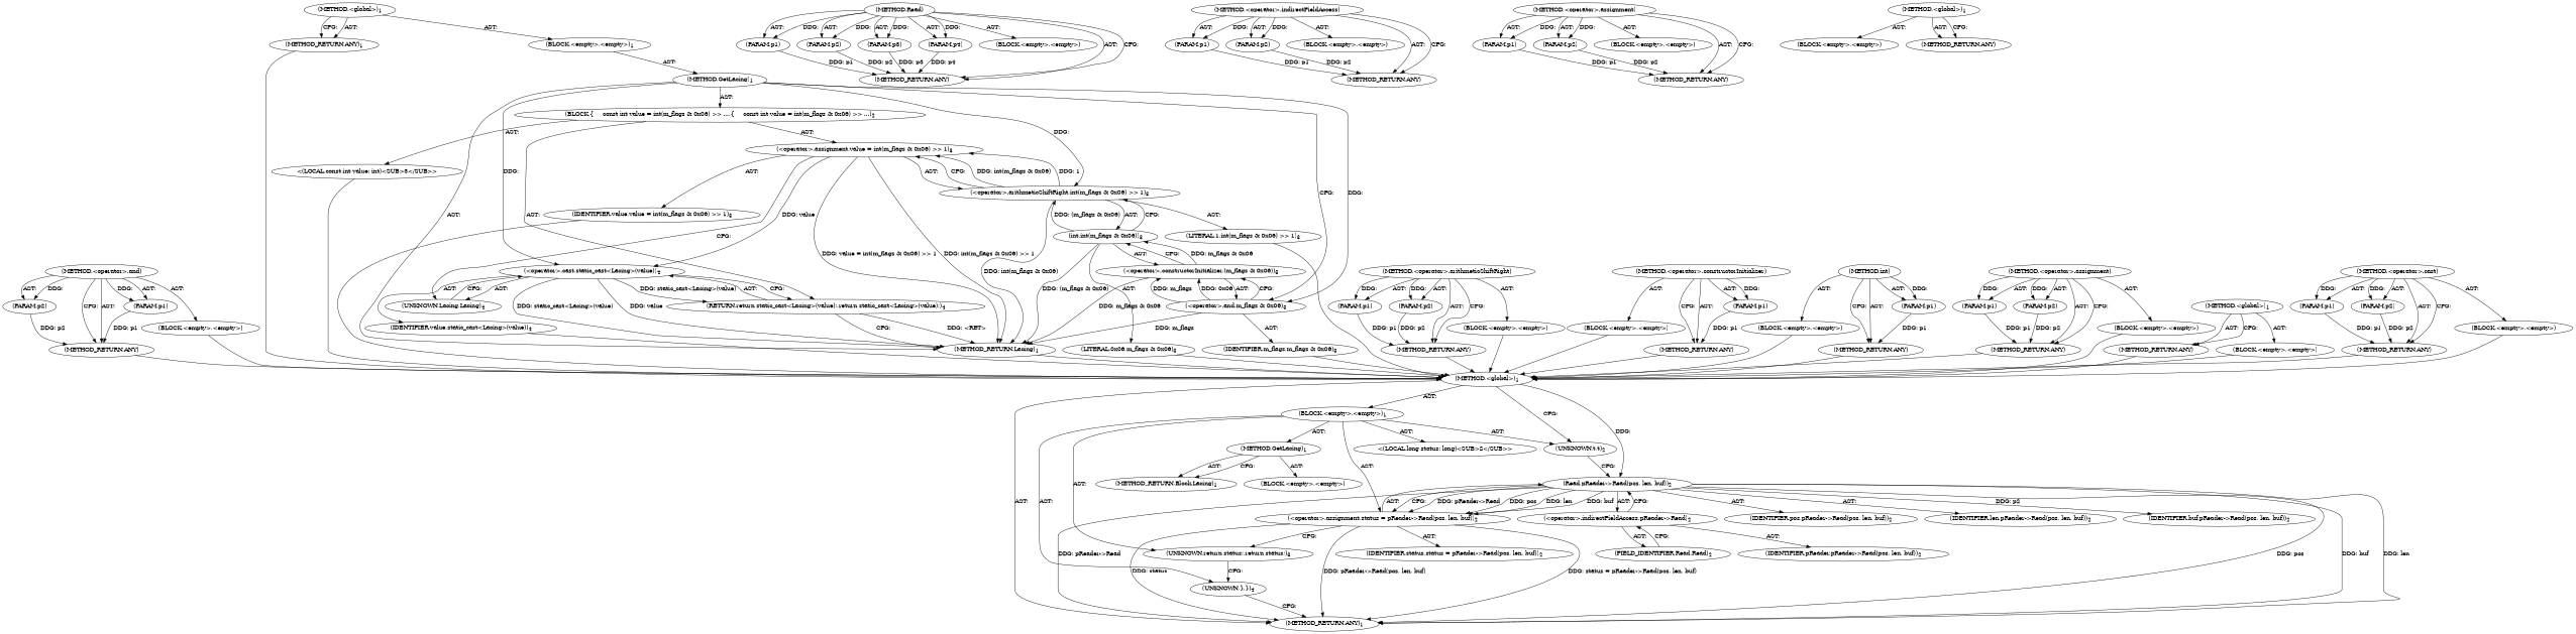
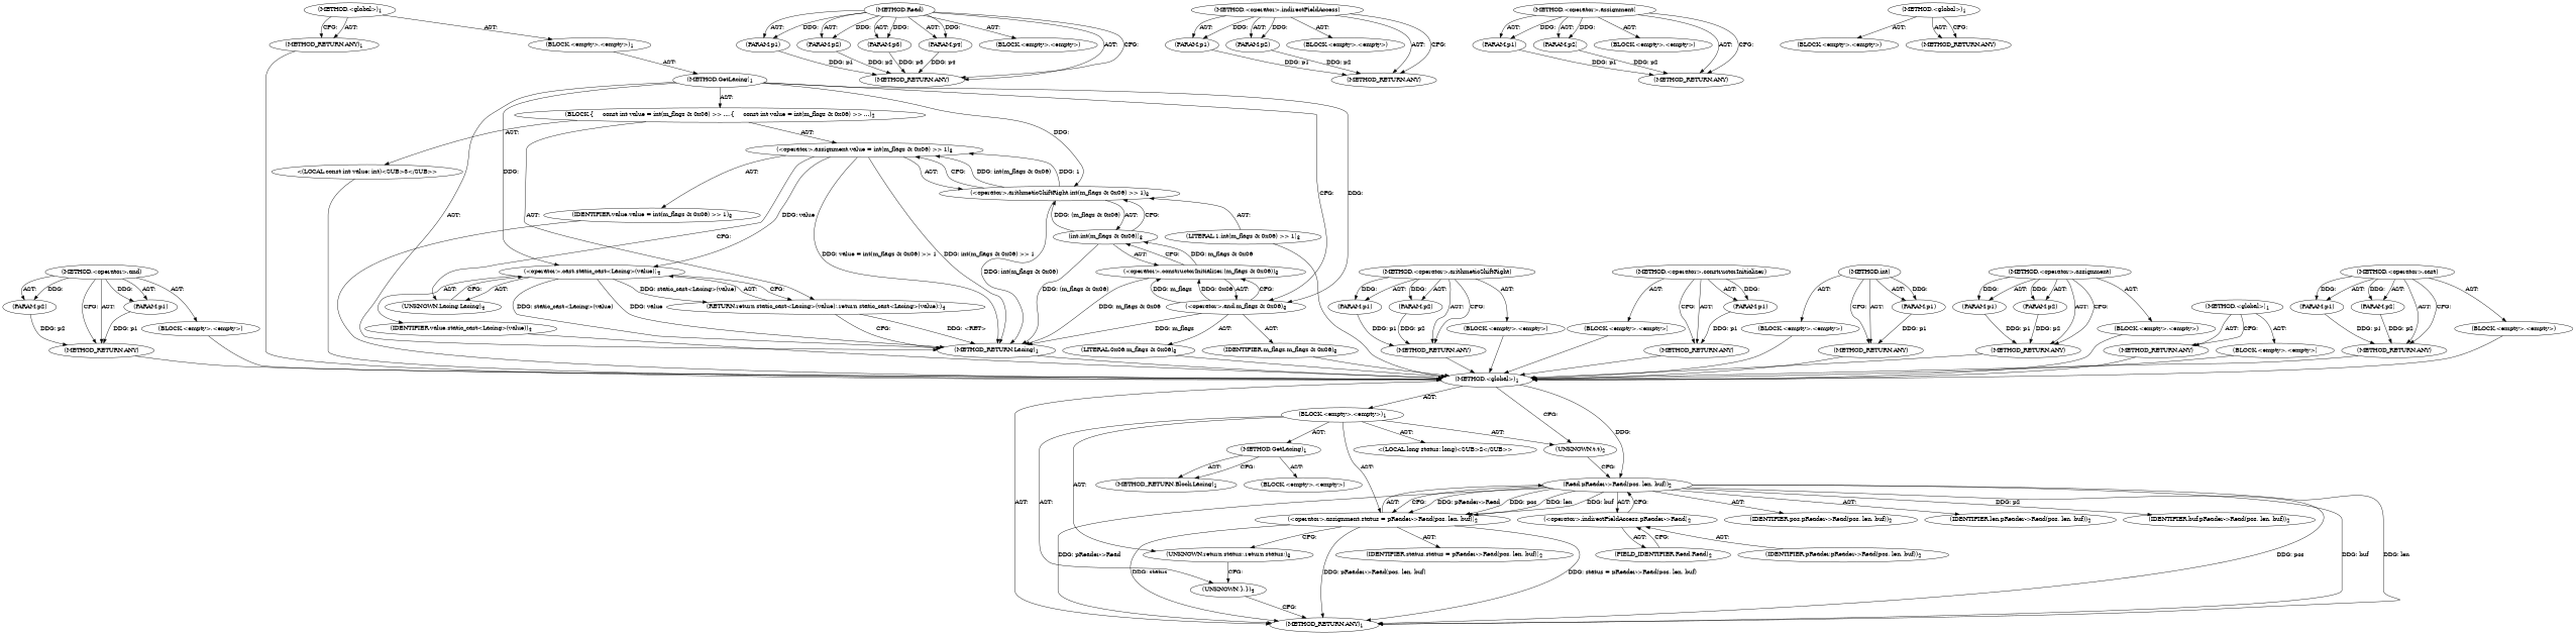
  digraph {
    n1 [label=<(METHOD,&lt;operator&gt;.and)>]
    n2 [label=<(PARAM,p1)>]
    n3 [label=<(PARAM,p2)>]
    n4 [label=<(BLOCK,&lt;empty&gt;,&lt;empty&gt;)>]
    n5 [label=<(METHOD_RETURN,ANY)>]
    n6 [label=<(METHOD,&lt;global&gt;)<SUB>1</SUB>>]
    n7 [label=<(BLOCK,&lt;empty&gt;,&lt;empty&gt;)<SUB>1</SUB>>]
    n8 [label=<(UNKNOWN,t,t)<SUB>2</SUB>>]
    n9 [label=<(Read,pReader-&gt;Read(pos, len, buf))<SUB>2</SUB>>]
    n10 [label=<(METHOD_RETURN,ANY)<SUB>1</SUB>>]
    n11 [label=<(METHOD,&lt;global&gt;)<SUB>1</SUB>>]
    n12 [label=<(BLOCK,&lt;empty&gt;,&lt;empty&gt;)<SUB>1</SUB>>]
    n13 [label=<(METHOD_RETURN,ANY)<SUB>1</SUB>>]
    n14 [label=<(METHOD,GetLacing)<SUB>1</SUB>>]
    n15 [label=<(BLOCK,{     const int value = int(m_flags &amp; 0x06) &gt;&gt; ...,{     const int value = int(m_flags &amp; 0x06) &gt;&gt; ...)<SUB>2</SUB>>]
    n16 [label=<(&lt;operator&gt;.arithmeticShiftRight,int(m_flags &amp; 0x06) &gt;&gt; 1)<SUB>3</SUB>>]
    n17 [label=<(&lt;operator&gt;.and,m_flags &amp; 0x06)<SUB>3</SUB>>]
    n18 [label=<(&lt;operator&gt;.cast,static_cast&lt;Lacing&gt;(value))<SUB>4</SUB>>]
    n19 [label=<(METHOD_RETURN,Lacing)<SUB>1</SUB>>]
    n20 [label="<(LOCAL,const int value: int)<SUB>3</SUB>>"]
    n21 [label=<(&lt;operator&gt;.assignment,value = int(m_flags &amp; 0x06) &gt;&gt; 1)<SUB>3</SUB>>]
    n22 [label=<(RETURN,return static_cast&lt;Lacing&gt;(value);,return static_cast&lt;Lacing&gt;(value);)<SUB>4</SUB>>]
    n23 [label=<(int,int(m_flags &amp; 0x06))<SUB>3</SUB>>]
    n24 [label=<(LITERAL,1,int(m_flags &amp; 0x06) &gt;&gt; 1)<SUB>3</SUB>>]
    n25 [label=<(&lt;operator&gt;.constructorInitializer,(m_flags &amp; 0x06))<SUB>3</SUB>>]
    n26 [label=<(IDENTIFIER,m_flags,m_flags &amp; 0x06)<SUB>3</SUB>>]
    n27 [label=<(LITERAL,0x06,m_flags &amp; 0x06)<SUB>3</SUB>>]
    n28 [label=<(UNKNOWN,Lacing,Lacing)<SUB>4</SUB>>]
    n29 [label=<(IDENTIFIER,value,static_cast&lt;Lacing&gt;(value))<SUB>4</SUB>>]
    n30 [label=<(IDENTIFIER,value,value = int(m_flags &amp; 0x06) &gt;&gt; 1)<SUB>3</SUB>>]
    n31 [label=<(METHOD,&lt;operator&gt;.arithmeticShiftRight)>]
    n32 [label=<(PARAM,p1)>]
    n33 [label=<(PARAM,p2)>]
    n34 [label=<(BLOCK,&lt;empty&gt;,&lt;empty&gt;)>]
    n35 [label=<(METHOD_RETURN,ANY)>]
    n36 [label=<(METHOD,&lt;operator&gt;.constructorInitializer)>]
    n37 [label=<(PARAM,p1)>]
    n38 [label=<(BLOCK,&lt;empty&gt;,&lt;empty&gt;)>]
    n39 [label=<(METHOD_RETURN,ANY)>]
    n40 [label=<(METHOD,int)>]
    n41 [label=<(PARAM,p1)>]
    n42 [label=<(BLOCK,&lt;empty&gt;,&lt;empty&gt;)>]
    n43 [label=<(METHOD_RETURN,ANY)>]
    n44 [label=<(METHOD,&lt;operator&gt;.assignment)>]
    n45 [label=<(PARAM,p1)>]
    n46 [label=<(PARAM,p2)>]
    n47 [label=<(BLOCK,&lt;empty&gt;,&lt;empty&gt;)>]
    n48 [label=<(METHOD_RETURN,ANY)>]
    n49 [label=<(METHOD,&lt;global&gt;)<SUB>1</SUB>>]
    n50 [label=<(BLOCK,&lt;empty&gt;,&lt;empty&gt;)>]
    n51 [label=<(METHOD_RETURN,ANY)>]
    n52 [label=<(METHOD,&lt;operator&gt;.cast)>]
    n53 [label=<(PARAM,p1)>]
    n54 [label=<(PARAM,p2)>]
    n55 [label=<(BLOCK,&lt;empty&gt;,&lt;empty&gt;)>]
    n56 [label=<(METHOD_RETURN,ANY)>]
    n57 [label=<(METHOD,GetLacing)<SUB>1</SUB>>]
    n58 [label="<(LOCAL,long status: long)<SUB>2</SUB>>"]
    n59 [label=<(&lt;operator&gt;.assignment,status = pReader-&gt;Read(pos, len, buf))<SUB>2</SUB>>]
    n60 [label=<(UNKNOWN,return status;,return status;)<SUB>3</SUB>>]
    n61 [label=<(UNKNOWN,},})<SUB>4</SUB>>]
    n62 [label=<(&lt;operator&gt;.indirectFieldAccess,pReader-&gt;Read)<SUB>2</SUB>>]
    n63 [label=<(IDENTIFIER,pos,pReader-&gt;Read(pos, len, buf))<SUB>2</SUB>>]
    n64 [label=<(IDENTIFIER,len,pReader-&gt;Read(pos, len, buf))<SUB>2</SUB>>]
    n65 [label=<(IDENTIFIER,buf,pReader-&gt;Read(pos, len, buf))<SUB>2</SUB>>]
    n66 [label=<(BLOCK,&lt;empty&gt;,&lt;empty&gt;)>]
    n67 [label=<(METHOD_RETURN,Block.Lacing)<SUB>1</SUB>>]
    n68 [label=<(IDENTIFIER,status,status = pReader-&gt;Read(pos, len, buf))<SUB>2</SUB>>]
    n69 [label=<(FIELD_IDENTIFIER,Read,Read)<SUB>2</SUB>>]
    n70 [label=<(IDENTIFIER,pReader,pReader-&gt;Read(pos, len, buf))<SUB>2</SUB>>]
    n71 [label=<(METHOD,Read)>]
    n72 [label=<(PARAM,p1)>]
    n73 [label=<(PARAM,p2)>]
    n74 [label=<(PARAM,p3)>]
    n75 [label=<(PARAM,p4)>]
    n76 [label=<(BLOCK,&lt;empty&gt;,&lt;empty&gt;)>]
    n77 [label=<(METHOD_RETURN,ANY)>]
    n78 [label=<(METHOD,&lt;operator&gt;.indirectFieldAccess)>]
    n79 [label=<(PARAM,p1)>]
    n80 [label=<(PARAM,p2)>]
    n81 [label=<(BLOCK,&lt;empty&gt;,&lt;empty&gt;)>]
    n82 [label=<(METHOD_RETURN,ANY)>]
    n83 [label=<(METHOD,&lt;operator&gt;.assignment)>]
    n84 [label=<(PARAM,p1)>]
    n85 [label=<(PARAM,p2)>]
    n86 [label=<(BLOCK,&lt;empty&gt;,&lt;empty&gt;)>]
    n87 [label=<(METHOD_RETURN,ANY)>]
    n88 [label=<(METHOD,&lt;global&gt;)<SUB>1</SUB>>]
    n89 [label=<(BLOCK,&lt;empty&gt;,&lt;empty&gt;)>]
    n90 [label=<(METHOD_RETURN,ANY)>]
    n1 -> n2 [label="AST: "]
    n1 -> n2 [label="DDG: "]
    n1 -> n3 [label="AST: "]
    n1 -> n3 [label="DDG: "]
    n1 -> n4 [label="AST: "]
    n1 -> n5 [label="AST: "]
    n1 -> n5 [label="CFG: "]
    n2 -> n5 [label="DDG: p1"]
    n3 -> n5 [label="DDG: p2"]
    n4 -> n6
    n5 -> n6
    n6 -> n7 [label="AST: "]
    n6 -> n8 [label="CFG: "]
    n6 -> n9 [label="DDG: "]
    n6 -> n10 [label="AST: "]
    n7 -> n8 [label="AST: "]
    n7 -> n57 [label="AST: "]
    n7 -> n58 [label="AST: "]
    n7 -> n59 [label="AST: "]
    n7 -> n60 [label="AST: "]
    n7 -> n61 [label="AST: "]
    n8 -> n9 [label="CFG: "]
    n9 -> n10 [label="DDG: pReader-&gt;Read"]
    n9 -> n10 [label="DDG: pos"]
    n9 -> n10 [label="DDG: buf"]
    n9 -> n10 [label="DDG: len"]
    n9 -> n59 [label="CFG: "]
    n9 -> n59 [label="DDG: pReader-&gt;Read"]
    n9 -> n59 [label="DDG: pos"]
    n9 -> n59 [label="DDG: len"]
    n9 -> n59 [label="DDG: buf"]
    n9 -> n62 [label="AST: "]
    n9 -> n63 [label="AST: "]
    n9 -> n64 [label="AST: "]
    n9 -> n65 [label="DDG: p2"]
    n11 -> n12 [label="AST: "]
    n11 -> n13 [label="AST: "]
    n11 -> n13 [label="CFG: "]
    n12 -> n14 [label="AST: "]
    n13 -> n6
    n14 -> n15 [label="AST: "]
    n14 -> n16 [label="DDG: "]
    n14 -> n17 [label="CFG: "]
    n14 -> n17 [label="DDG: "]
    n14 -> n18 [label="DDG: "]
    n14 -> n19 [label="AST: "]
    n15 -> n20 [label="AST: "]
    n15 -> n21 [label="AST: "]
    n15 -> n22 [label="AST: "]
    n16 -> n19 [label="DDG: int(m_flags &amp; 0x06)"]
    n16 -> n21 [label="CFG: "]
    n16 -> n21 [label="DDG: int(m_flags &amp; 0x06)"]
    n16 -> n21 [label="DDG: 1"]
    n16 -> n23 [label="AST: "]
-   n16 -> n24 [label="AST: "]
+   n24 -> n16 [label="AST: "]
    n17 -> n19 [label="DDG: m_flags"]
    n17 -> n25 [label="CFG: "]
    n17 -> n25 [label="DDG: m_flags"]
    n17 -> n25 [label="DDG: 0x06"]
    n17 -> n26 [label="AST: "]
-   n23 -> n27 [label="AST: "]
+   n17 -> n27 [label="AST: "]
    n18 -> n19 [label="DDG: value"]
    n18 -> n19 [label="DDG: static_cast&lt;Lacing&gt;(value)"]
    n18 -> n22 [label="CFG: "]
    n18 -> n22 [label="DDG: static_cast&lt;Lacing&gt;(value)"]
    n18 -> n28 [label="AST: "]
    n18 -> n29 [label="AST: "]
    n19 -> n6
    n20 -> n6
    n21 -> n16 [label="AST: "]
    n21 -> n18 [label="DDG: value"]
    n21 -> n19 [label="DDG: int(m_flags &amp; 0x06) &gt;&gt; 1"]
    n21 -> n19 [label="DDG: value = int(m_flags &amp; 0x06) &gt;&gt; 1"]
    n21 -> n28 [label="CFG: "]
    n21 -> n30 [label="AST: "]
    n22 -> n18 [label="AST: "]
    n22 -> n19 [label="CFG: "]
    n22 -> n19 [label="DDG: &lt;RET&gt;"]
    n23 -> n16 [label="CFG: "]
    n23 -> n16 [label="DDG: (m_flags &amp; 0x06)"]
    n23 -> n19 [label="DDG: (m_flags &amp; 0x06)"]
    n23 -> n25 [label="AST: "]
    n24 -> n6
    n25 -> n17 [label="AST: "]
    n25 -> n19 [label="DDG: m_flags &amp; 0x06"]
    n25 -> n23 [label="CFG: "]
    n25 -> n23 [label="DDG: m_flags &amp; 0x06"]
    n26 -> n6
    n27 -> n6
    n28 -> n18 [label="CFG: "]
    n29 -> n6
    n30 -> n6
    n31 -> n32 [label="AST: "]
    n31 -> n32 [label="DDG: "]
    n31 -> n33 [label="AST: "]
    n31 -> n33 [label="DDG: "]
    n31 -> n34 [label="AST: "]
    n31 -> n35 [label="AST: "]
    n31 -> n35 [label="CFG: "]
    n32 -> n35 [label="DDG: p1"]
    n33 -> n35 [label="DDG: p2"]
    n34 -> n6
    n35 -> n6
    n36 -> n37 [label="AST: "]
    n36 -> n37 [label="DDG: "]
    n36 -> n38 [label="AST: "]
    n36 -> n39 [label="AST: "]
    n36 -> n39 [label="CFG: "]
    n37 -> n39 [label="DDG: p1"]
    n38 -> n6
    n39 -> n6
    n40 -> n41 [label="AST: "]
    n40 -> n41 [label="DDG: "]
    n40 -> n42 [label="AST: "]
    n40 -> n43 [label="AST: "]
    n40 -> n43 [label="CFG: "]
    n41 -> n43 [label="DDG: p1"]
    n42 -> n6
    n43 -> n6
    n44 -> n45 [label="AST: "]
    n44 -> n45 [label="DDG: "]
    n44 -> n46 [label="AST: "]
    n44 -> n46 [label="DDG: "]
    n44 -> n47 [label="AST: "]
    n44 -> n48 [label="AST: "]
    n44 -> n48 [label="CFG: "]
    n45 -> n48 [label="DDG: p1"]
    n46 -> n48 [label="DDG: p2"]
    n47 -> n6
    n48 -> n6
    n49 -> n50 [label="AST: "]
    n49 -> n51 [label="AST: "]
    n49 -> n51 [label="CFG: "]
    n50 -> n6
    n51 -> n6
    n52 -> n53 [label="AST: "]
    n52 -> n53 [label="DDG: "]
    n52 -> n54 [label="AST: "]
    n52 -> n54 [label="DDG: "]
    n52 -> n55 [label="AST: "]
    n52 -> n56 [label="AST: "]
    n52 -> n56 [label="CFG: "]
    n53 -> n56 [label="DDG: p1"]
    n54 -> n56 [label="DDG: p2"]
    n55 -> n6
    n56 -> n6
    n57 -> n66 [label="AST: "]
    n57 -> n67 [label="AST: "]
    n57 -> n67 [label="CFG: "]
    n59 -> n9 [label="AST: "]
    n59 -> n10 [label="DDG: status"]
    n59 -> n10 [label="DDG: pReader-&gt;Read(pos, len, buf)"]
    n59 -> n10 [label="DDG: status = pReader-&gt;Read(pos, len, buf)"]
    n59 -> n60 [label="CFG: "]
    n59 -> n68 [label="AST: "]
    n60 -> n61 [label="CFG: "]
    n61 -> n10 [label="CFG: "]
    n62 -> n9 [label="CFG: "]
    n62 -> n69 [label="AST: "]
-   n62 -> n70 [label="AST: "]
+   n70 -> n62 [label="AST: "]
    n69 -> n62 [label="CFG: "]
    n71 -> n72 [label="AST: "]
    n71 -> n72 [label="DDG: "]
    n71 -> n73 [label="AST: "]
    n71 -> n73 [label="DDG: "]
    n71 -> n74 [label="AST: "]
    n71 -> n74 [label="DDG: "]
    n71 -> n75 [label="AST: "]
    n71 -> n75 [label="DDG: "]
    n71 -> n76 [label="AST: "]
    n71 -> n77 [label="AST: "]
    n71 -> n77 [label="CFG: "]
    n72 -> n77 [label="DDG: p1"]
    n73 -> n77 [label="DDG: p2"]
    n74 -> n77 [label="DDG: p3"]
    n75 -> n77 [label="DDG: p4"]
    n78 -> n79 [label="AST: "]
    n78 -> n79 [label="DDG: "]
    n78 -> n80 [label="AST: "]
    n78 -> n80 [label="DDG: "]
    n78 -> n81 [label="AST: "]
    n78 -> n82 [label="AST: "]
    n78 -> n82 [label="CFG: "]
    n79 -> n82 [label="DDG: p1"]
    n80 -> n82 [label="DDG: p2"]
    n83 -> n84 [label="AST: "]
    n83 -> n84 [label="DDG: "]
    n83 -> n85 [label="AST: "]
    n83 -> n85 [label="DDG: "]
    n83 -> n86 [label="AST: "]
    n83 -> n87 [label="AST: "]
    n83 -> n87 [label="CFG: "]
    n84 -> n87 [label="DDG: p1"]
    n85 -> n87 [label="DDG: p2"]
    n88 -> n89 [label="AST: "]
    n88 -> n90 [label="AST: "]
    n88 -> n90 [label="CFG: "]
  }
